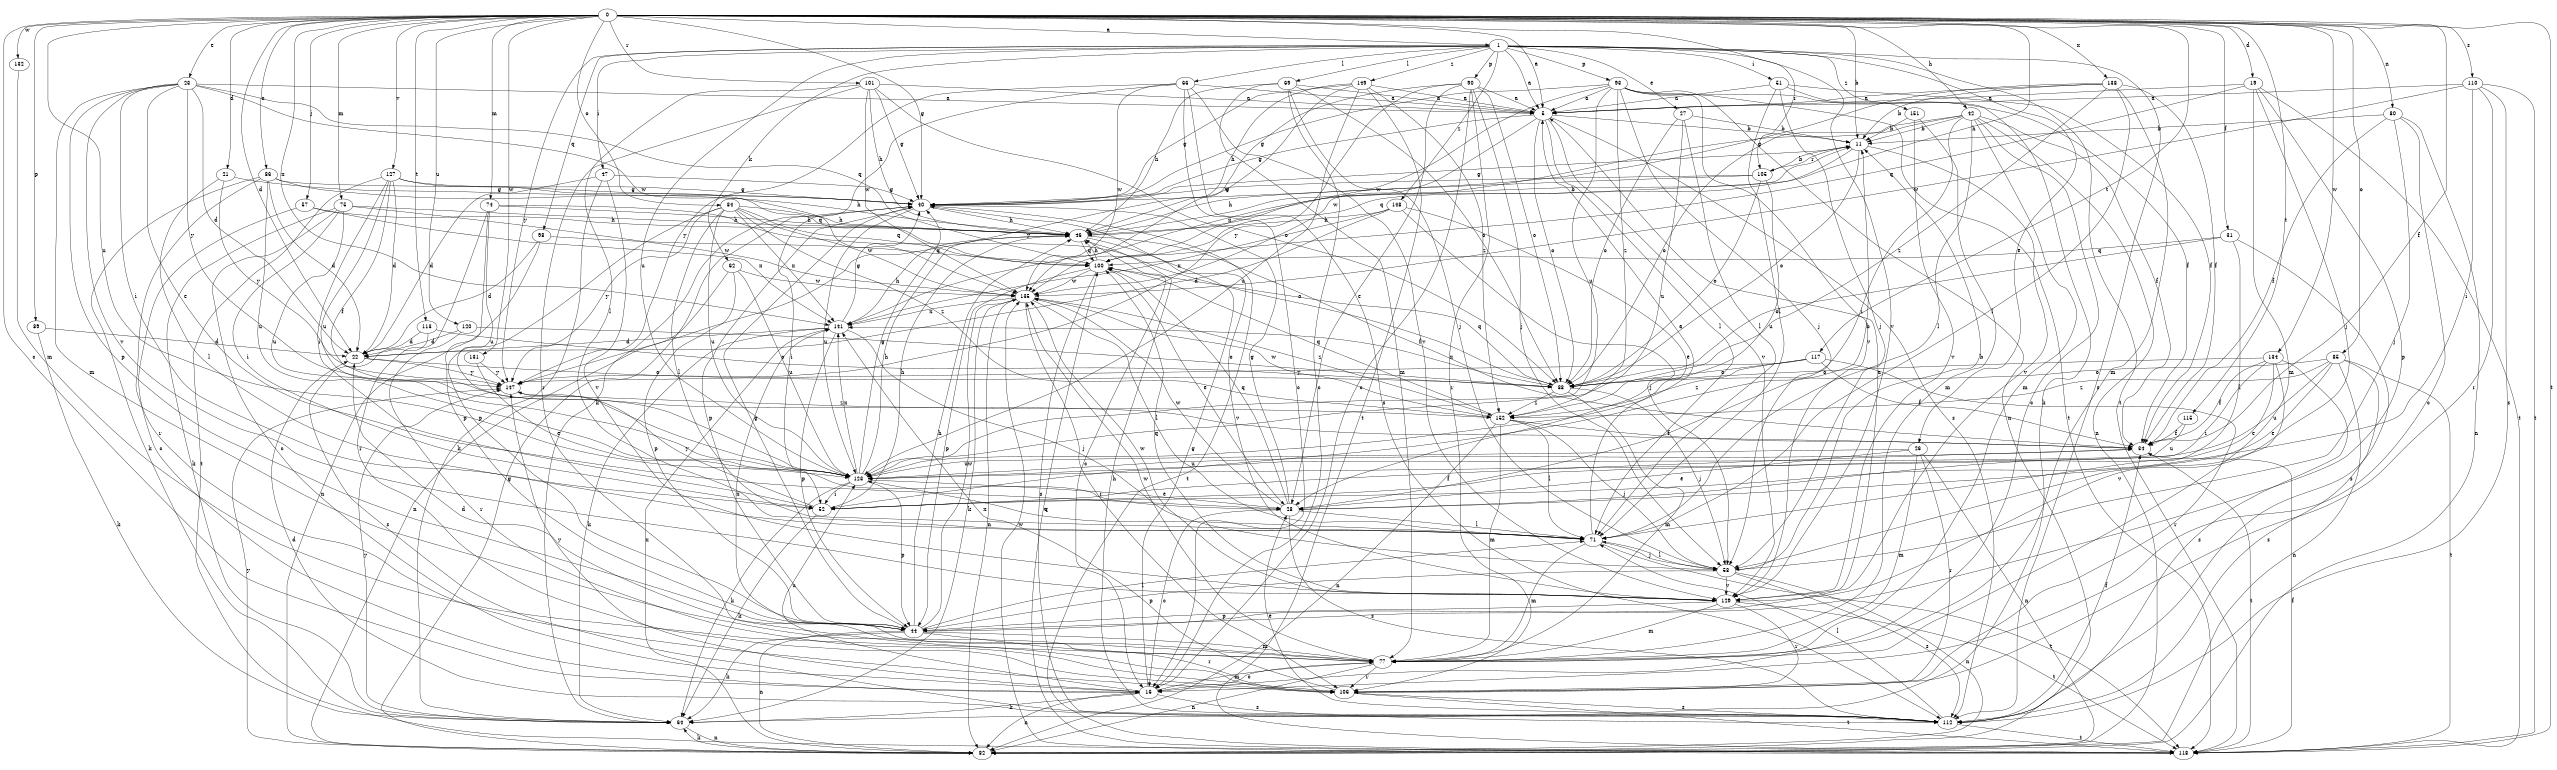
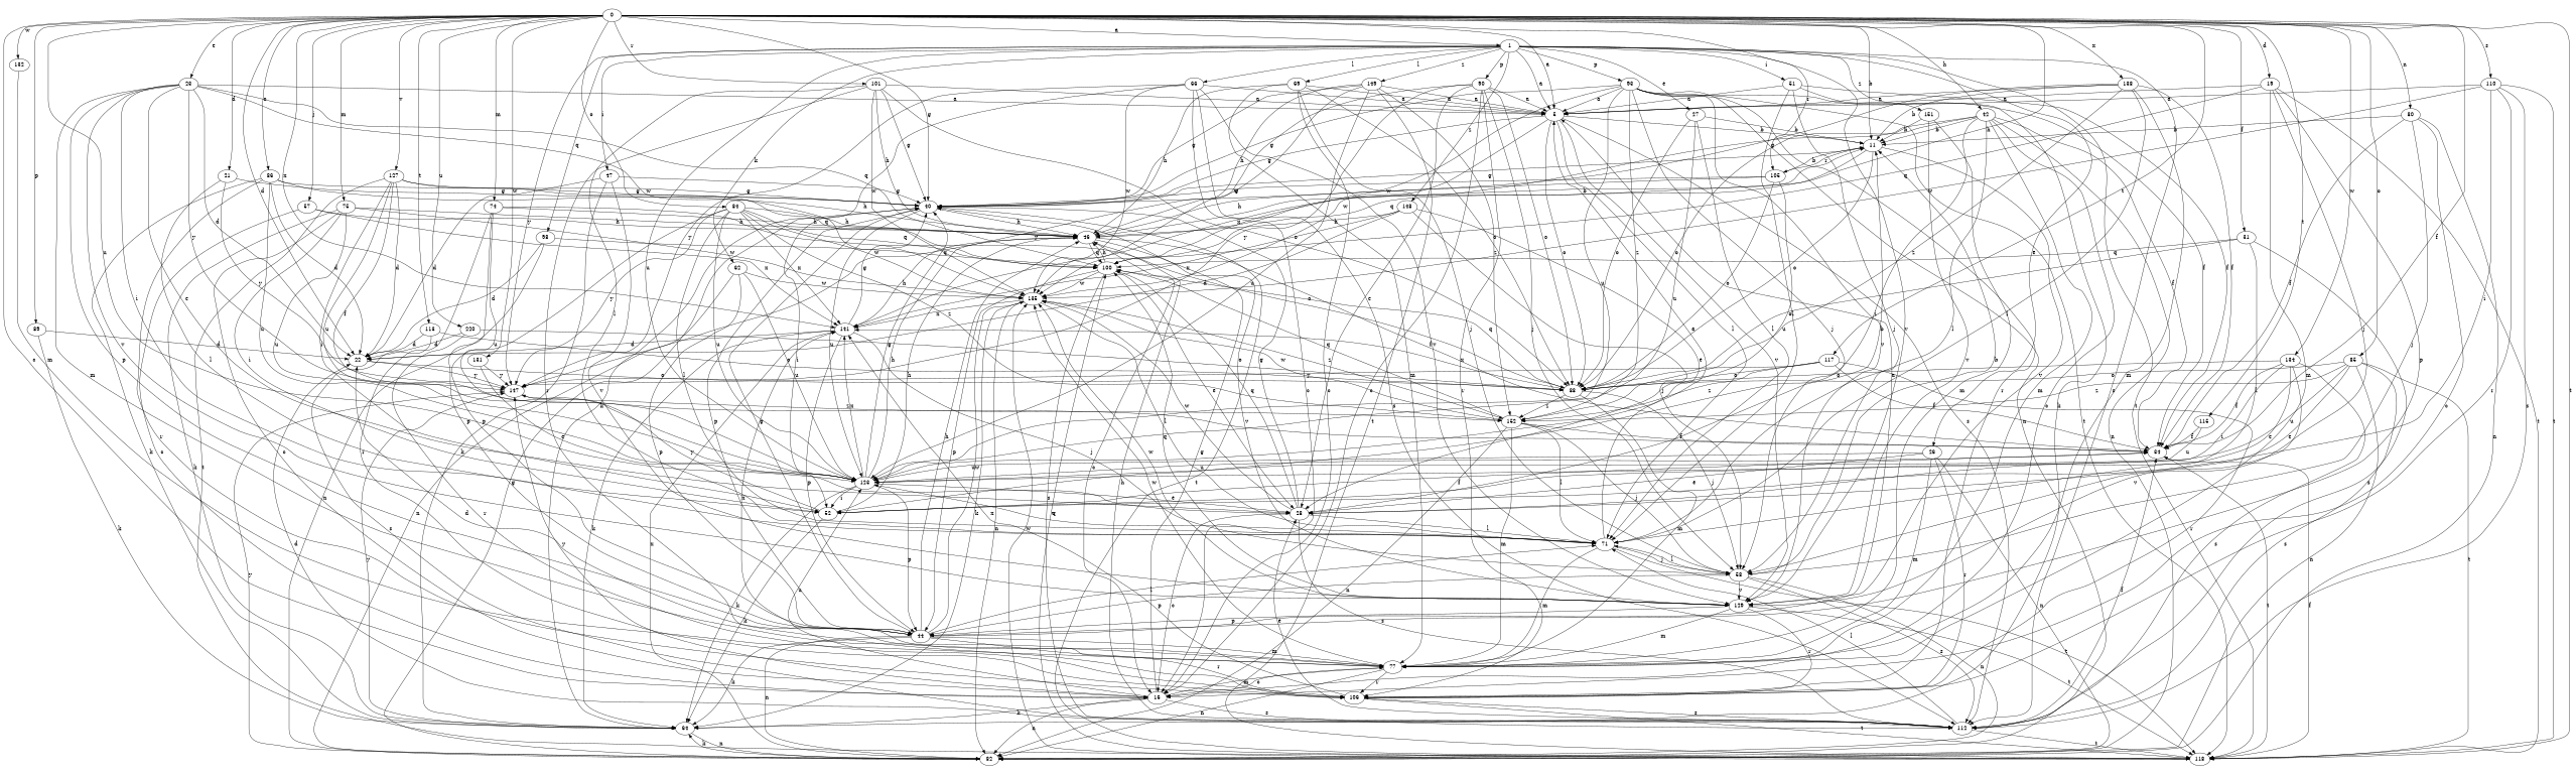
  strict digraph {
    0
    1
    5
    11
    16
    19
    21
    22
    23
    31
    34
    40
    42
    46
    57
    74
    75
    80
    84
    85
    86
    89
    101
    105
    110
    113
    115
    117
    118
-   120
+   120 [label=220]
    123
    127
    131
    132
    134
    138
    141
    26
    27
    47
    51
    62
    66
    69
    90
    93
    98
    112
    129
    147
    148
    149
    151
    71
    88
    100
    64
    77
    82
    58
    n61 [label=44]
    28
    52
    135
    106
    152
    0 -> 1 [label=a]
    0 -> 5 [label=a]
    0 -> 11 [label=b]
    0 -> 16 [label=c]
    0 -> 19 [label=d]
    0 -> 21 [label=d]
    0 -> 22 [label=d]
    0 -> 23 [label=e]
    0 -> 31 [label=f]
    0 -> 34 [label=f]
    0 -> 40 [label=g]
    0 -> 42 [label=h]
    0 -> 46 [label=h]
    0 -> 57 [label=j]
    0 -> 74 [label=m]
    0 -> 75 [label=m]
    0 -> 80 [label=n]
    0 -> 84 [label=o]
    0 -> 85 [label=o]
    0 -> 86 [label=o]
    0 -> 89 [label=p]
    0 -> 101 [label=r]
    0 -> 105 [label=r]
    0 -> 110 [label=s]
    0 -> 113 [label=t]
    0 -> 115 [label=t]
    0 -> 117 [label=t]
    0 -> 118 [label=t]
    0 -> 120 [label=u]
    0 -> 123 [label=u]
    0 -> 127 [label=v]
    0 -> 131 [label=w]
    0 -> 132 [label=w]
    0 -> 134 [label=w]
    0 -> 138 [label=x]
    0 -> 141 [label=x]
    1 -> 5 [label=a]
    1 -> 118 [label=t]
    1 -> 123 [label=u]
    1 -> 26 [label=e]
    1 -> 27 [label=e]
    1 -> 47 [label=i]
    1 -> 51 [label=i]
    1 -> 62 [label=k]
    1 -> 66 [label=l]
    1 -> 69 [label=l]
    1 -> 90 [label=p]
    1 -> 93 [label=p]
    1 -> 98 [label=q]
    1 -> 112 [label=s]
    1 -> 129 [label=v]
    1 -> 147 [label=y]
    1 -> 148 [label=z]
    1 -> 149 [label=z]
    1 -> 151 [label=z]
    5 -> 11 [label=b]
    5 -> 40 [label=g]
    5 -> 141 [label=x]
    5 -> 112 [label=s]
    5 -> 129 [label=v]
    5 -> 71 [label=l]
    5 -> 88 [label=o]
    11 -> 40 [label=g]
    11 -> 105 [label=r]
    11 -> 129 [label=v]
    11 -> 88 [label=o]
    11 -> 100 [label=q]
    16 -> 40 [label=g]
    16 -> 123 [label=u]
    16 -> 112 [label=s]
    16 -> 147 [label=y]
    16 -> 64 [label=k]
    16 -> 77 [label=m]
    16 -> 82 [label=n]
    19 -> 5 [label=a]
    19 -> 118 [label=t]
    19 -> 100 [label=q]
    19 -> 77 [label=m]
    19 -> 58 [label=j]
    19 -> n61 [label=p]
    21 -> 40 [label=g]
    21 -> 147 [label=y]
    21 -> 71 [label=l]
    22 -> 147 [label=y]
    22 -> 88 [label=o]
    23 -> 5 [label=a]
    23 -> 22 [label=d]
    23 -> 129 [label=v]
    23 -> 147 [label=y]
    23 -> 100 [label=q]
    23 -> 77 [label=m]
    23 -> n61 [label=p]
    23 -> 28 [label=e]
    23 -> 52 [label=i]
    23 -> 135 [label=w]
    31 -> 112 [label=s]
    31 -> 71 [label=l]
    31 -> 88 [label=o]
    31 -> 100 [label=q]
    34 -> 118 [label=t]
    34 -> 123 [label=u]
    40 -> 46 [label=h]
    40 -> 118 [label=t]
    40 -> 123 [label=u]
    40 -> n61 [label=p]
    40 -> 52 [label=i]
    42 -> 11 [label=b]
    42 -> 16 [label=c]
    42 -> 34 [label=f]
    42 -> 71 [label=l]
    42 -> 88 [label=o]
    42 -> 77 [label=m]
    42 -> 82 [label=n]
    42 -> 52 [label=i]
    42 -> 135 [label=w]
    46 -> 11 [label=b]
    46 -> 16 [label=c]
    46 -> 34 [label=f]
    46 -> 129 [label=v]
    46 -> 100 [label=q]
    57 -> 16 [label=c]
    57 -> 46 [label=h]
    57 -> 141 [label=x]
    74 -> 46 [label=h]
    74 -> 123 [label=u]
    74 -> 88 [label=o]
    74 -> n61 [label=p]
    74 -> 106 [label=r]
    75 -> 16 [label=c]
    75 -> 46 [label=h]
    75 -> 123 [label=u]
    75 -> 64 [label=k]
    75 -> 52 [label=i]
    75 -> 135 [label=w]
    80 -> 11 [label=b]
    80 -> 16 [label=c]
    80 -> 34 [label=f]
    80 -> 82 [label=n]
    80 -> 58 [label=j]
    84 -> 46 [label=h]
    84 -> 123 [label=u]
    84 -> 141 [label=x]
    84 -> 147 [label=y]
    84 -> 71 [label=l]
    84 -> 100 [label=q]
    84 -> n61 [label=p]
    84 -> 135 [label=w]
    84 -> 152 [label=z]
    85 -> 118 [label=t]
    85 -> 123 [label=u]
    85 -> 112 [label=s]
    85 -> 88 [label=o]
    85 -> 82 [label=n]
    85 -> 28 [label=e]
    85 -> 152 [label=z]
    86 -> 22 [label=d]
    86 -> 40 [label=g]
    86 -> 46 [label=h]
    86 -> 123 [label=u]
    86 -> 64 [label=k]
    86 -> 106 [label=r]
    89 -> 22 [label=d]
    89 -> 64 [label=k]
    101 -> 5 [label=a]
    101 -> 40 [label=g]
    101 -> 46 [label=h]
    101 -> 71 [label=l]
    101 -> 88 [label=o]
    101 -> 135 [label=w]
    101 -> 106 [label=r]
    105 -> 11 [label=b]
    105 -> 40 [label=g]
    105 -> 46 [label=h]
    105 -> 123 [label=u]
    105 -> 88 [label=o]
    110 -> 5 [label=a]
    110 -> 118 [label=t]
    110 -> 112 [label=s]
    110 -> 52 [label=i]
    110 -> 135 [label=w]
    110 -> 106 [label=r]
    113 -> 22 [label=d]
    113 -> 112 [label=s]
    113 -> 88 [label=o]
    115 -> 34 [label=f]
    115 -> 123 [label=u]
    117 -> 34 [label=f]
    117 -> 147 [label=y]
    117 -> 88 [label=o]
    117 -> 106 [label=r]
    117 -> 152 [label=z]
    118 -> 34 [label=f]
    118 -> 100 [label=q]
    118 -> 135 [label=w]
    120 -> 22 [label=d]
    120 -> 88 [label=o]
    120 -> 106 [label=r]
    123 -> 40 [label=g]
    123 -> 46 [label=h]
    123 -> 141 [label=x]
    123 -> 64 [label=k]
    123 -> n61 [label=p]
    123 -> 28 [label=e]
    123 -> 52 [label=i]
    127 -> 22 [label=d]
    127 -> 34 [label=f]
    127 -> 40 [label=g]
    127 -> 118 [label=t]
    127 -> 123 [label=u]
    127 -> 100 [label=q]
    127 -> 52 [label=i]
    131 -> 147 [label=y]
    131 -> 28 [label=e]
    132 -> 77 [label=m]
    134 -> 34 [label=f]
    134 -> 112 [label=s]
    134 -> 129 [label=v]
    134 -> 88 [label=o]
    134 -> 28 [label=e]
    134 -> 52 [label=i]
    138 -> 5 [label=a]
    138 -> 11 [label=b]
    138 -> 34 [label=f]
    138 -> 40 [label=g]
    138 -> 71 [label=l]
    138 -> 77 [label=m]
    138 -> 152 [label=z]
    141 -> 22 [label=d]
    141 -> 40 [label=g]
    141 -> 46 [label=h]
    141 -> 64 [label=k]
    141 -> 58 [label=j]
    141 -> n61 [label=p]
    26 -> 123 [label=u]
    26 -> 77 [label=m]
    26 -> 82 [label=n]
    26 -> 28 [label=e]
    26 -> 106 [label=r]
    27 -> 11 [label=b]
    27 -> 123 [label=u]
    27 -> 71 [label=l]
    27 -> 88 [label=o]
    47 -> 22 [label=d]
    47 -> 40 [label=g]
    47 -> 129 [label=v]
    47 -> 64 [label=k]
    51 -> 5 [label=a]
    51 -> 34 [label=f]
    51 -> 71 [label=l]
    51 -> 64 [label=k]
    51 -> 58 [label=j]
    62 -> 123 [label=u]
    62 -> 82 [label=n]
    62 -> n61 [label=p]
    62 -> 135 [label=w]
    66 -> 5 [label=a]
    66 -> 16 [label=c]
    66 -> 112 [label=s]
    66 -> 129 [label=v]
    66 -> 147 [label=y]
    66 -> 64 [label=k]
    66 -> 135 [label=w]
    69 -> 5 [label=a]
    69 -> 16 [label=c]
    69 -> 46 [label=h]
    69 -> 88 [label=o]
    69 -> 77 [label=m]
    69 -> 58 [label=j]
    90 -> 5 [label=a]
    90 -> 16 [label=c]
    90 -> 147 [label=y]
    90 -> 88 [label=o]
    90 -> 58 [label=j]
    90 -> 28 [label=e]
    90 -> 135 [label=w]
    90 -> 106 [label=r]
    93 -> 5 [label=a]
    93 -> 34 [label=f]
    93 -> 40 [label=g]
    93 -> 118 [label=t]
    93 -> 123 [label=u]
    93 -> 129 [label=v]
    93 -> 82 [label=n]
    93 -> 58 [label=j]
    93 -> 135 [label=w]
-   135 -> 106 [label=r]
+   93 -> 106 [label=r]
    93 -> 152 [label=z]
    98 -> 22 [label=d]
    98 -> 100 [label=q]
    98 -> 82 [label=n]
    112 -> 22 [label=d]
    112 -> 34 [label=f]
    112 -> 46 [label=h]
    112 -> 118 [label=t]
    112 -> 71 [label=l]
    112 -> 28 [label=e]
    129 -> 118 [label=t]
    129 -> 100 [label=q]
    129 -> 77 [label=m]
    129 -> n61 [label=p]
    129 -> 135 [label=w]
    129 -> 106 [label=r]
    147 -> 152 [label=z]
    148 -> 22 [label=d]
    148 -> 46 [label=h]
    148 -> 141 [label=x]
    148 -> 58 [label=j]
    148 -> 28 [label=e]
    149 -> 5 [label=a]
    149 -> 40 [label=g]
    149 -> 46 [label=h]
    149 -> 118 [label=t]
    149 -> 123 [label=u]
    149 -> 147 [label=y]
    149 -> 152 [label=z]
    151 -> 11 [label=b]
    151 -> 129 [label=v]
    151 -> 77 [label=m]
    71 -> 5 [label=a]
    71 -> 118 [label=t]
    71 -> 123 [label=u]
    71 -> 77 [label=m]
    71 -> 58 [label=j]
    88 -> 141 [label=x]
    88 -> 100 [label=q]
    88 -> 77 [label=m]
    88 -> 58 [label=j]
    88 -> 152 [label=z]
    100 -> 46 [label=h]
    100 -> 112 [label=s]
    100 -> n61 [label=p]
    100 -> 28 [label=e]
    100 -> 135 [label=w]
    64 -> 147 [label=y]
    64 -> 82 [label=n]
    77 -> 16 [label=c]
    77 -> 22 [label=d]
    77 -> 141 [label=x]
    77 -> 82 [label=n]
    77 -> 135 [label=w]
    77 -> 106 [label=r]
    82 -> 40 [label=g]
    82 -> 141 [label=x]
    82 -> 147 [label=y]
    82 -> 64 [label=k]
    58 -> 11 [label=b]
    58 -> 112 [label=s]
    58 -> 129 [label=v]
    58 -> 71 [label=l]
    58 -> 82 [label=n]
    58 -> n61 [label=p]
    n61 -> 5 [label=a]
    n61 -> 40 [label=g]
    n61 -> 46 [label=h]
    n61 -> 71 [label=l]
    n61 -> 64 [label=k]
    n61 -> 77 [label=m]
    n61 -> 82 [label=n]
    n61 -> 135 [label=w]
    n61 -> 106 [label=r]
    28 -> 11 [label=b]
    28 -> 16 [label=c]
    28 -> 40 [label=g]
    28 -> 112 [label=s]
    28 -> 71 [label=l]
    28 -> 100 [label=q]
    28 -> 135 [label=w]
    52 -> 34 [label=f]
    52 -> 46 [label=h]
    52 -> 147 [label=y]
    52 -> 64 [label=k]
    135 -> 141 [label=x]
    135 -> 71 [label=l]
    135 -> 64 [label=k]
    135 -> 82 [label=n]
    135 -> 152 [label=z]
    106 -> 118 [label=t]
    106 -> 141 [label=x]
    106 -> 112 [label=s]
    152 -> 34 [label=f]
    152 -> 71 [label=l]
    152 -> 100 [label=q]
    152 -> 77 [label=m]
    152 -> 82 [label=n]
    152 -> 58 [label=j]
    152 -> 135 [label=w]
  }
